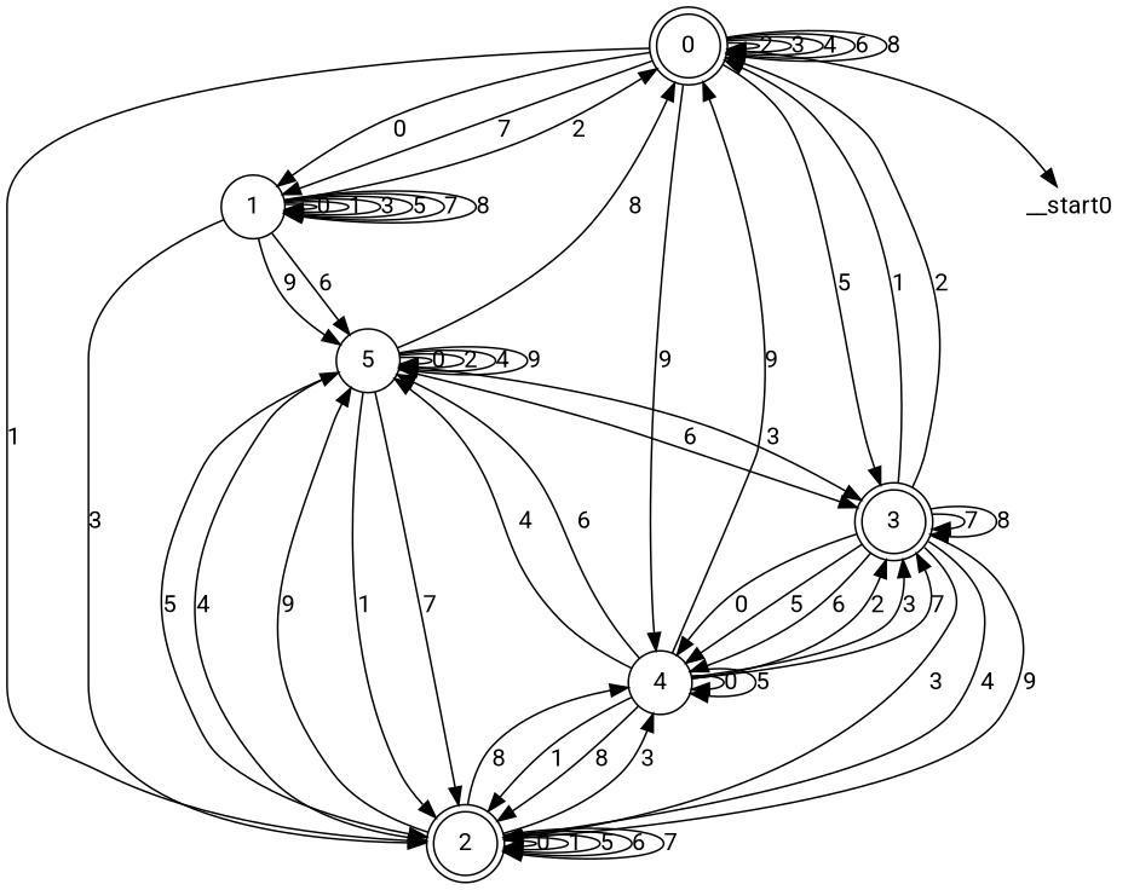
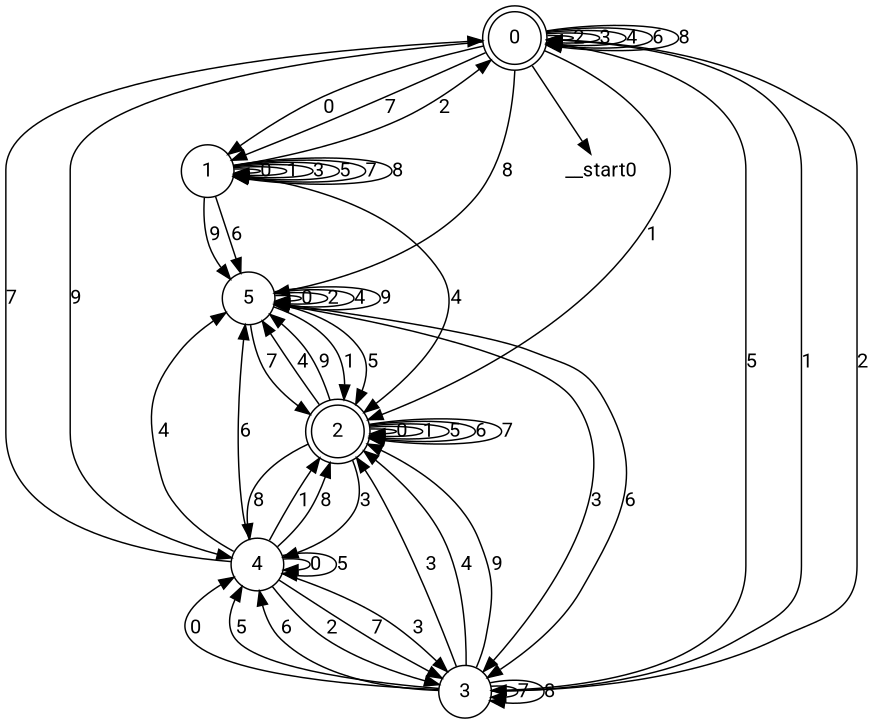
  digraph {
    fontname=Roboto
    node [fontname=Roboto shape=doublecircle]
    edge [fontname=Roboto]
    n1 [label=0]
    n2 [label=1 shape=circle]
    n3 [label=2]
-   n4 [label=3]
+   n4 [label=3 shape=circle]
    n5 [label=4 shape=circle]
    __start0 [height=0 shape=none width=0]
    n7 [label=5 shape=circle]
    n1 -> n1 [label=2]
    n1 -> n1 [label=3]
    n1 -> n1 [label=4]
    n1 -> n1 [label=6]
    n1 -> n1 [label=8]
    n1 -> n2 [label=0]
    n1 -> n2 [label=7]
    n1 -> n3 [label=1]
    n1 -> n4 [label=5]
    n1 -> n5 [label=9]
    n1 -> __start0
    n2 -> n1 [label=2]
    n2 -> n2 [label=0]
    n2 -> n2 [label=1]
    n2 -> n2 [label=3]
    n2 -> n2 [label=5]
    n2 -> n2 [label=7]
    n2 -> n2 [label=8]
-   n2 -> n3 [label=3]
+   n2 -> n3 [label=4]
    n2 -> n7 [label=6]
    n2 -> n7 [label=9]
    n3 -> n3 [label=0]
    n3 -> n3 [label=1]
    n3 -> n3 [label=5]
    n3 -> n3 [label=6]
    n3 -> n3 [label=7]
    n3 -> n5 [label=3]
    n3 -> n5 [label=8]
    n3 -> n7 [label=4]
    n3 -> n7 [label=9]
    n4 -> n1 [label=1]
    n4 -> n1 [label=2]
    n4 -> n3 [label=3]
    n4 -> n3 [label=4]
    n4 -> n3 [label=9]
    n4 -> n4 [label=7]
    n4 -> n4 [label=8]
    n4 -> n5 [label=0]
    n4 -> n5 [label=5]
    n4 -> n5 [label=6]
-   n5 -> n1 [label=9]
+   n5 -> n1 [label=7]
    n5 -> n3 [label=1]
    n5 -> n3 [label=8]
    n5 -> n4 [label=2]
    n5 -> n4 [label=3]
    n5 -> n4 [label=7]
    n5 -> n5 [label=0]
    n5 -> n5 [label=5]
    n5 -> n7 [label=4]
    n5 -> n7 [label=6]
-   n7 -> n1 [label=8]
+   n1 -> n7 [label=8]
    n7 -> n3 [label=1]
    n7 -> n3 [label=5]
    n7 -> n3 [label=7]
    n7 -> n4 [label=3]
    n7 -> n4 [label=6]
    n7 -> n7 [label=0]
    n7 -> n7 [label=2]
    n7 -> n7 [label=4]
    n7 -> n7 [label=9]
  }
